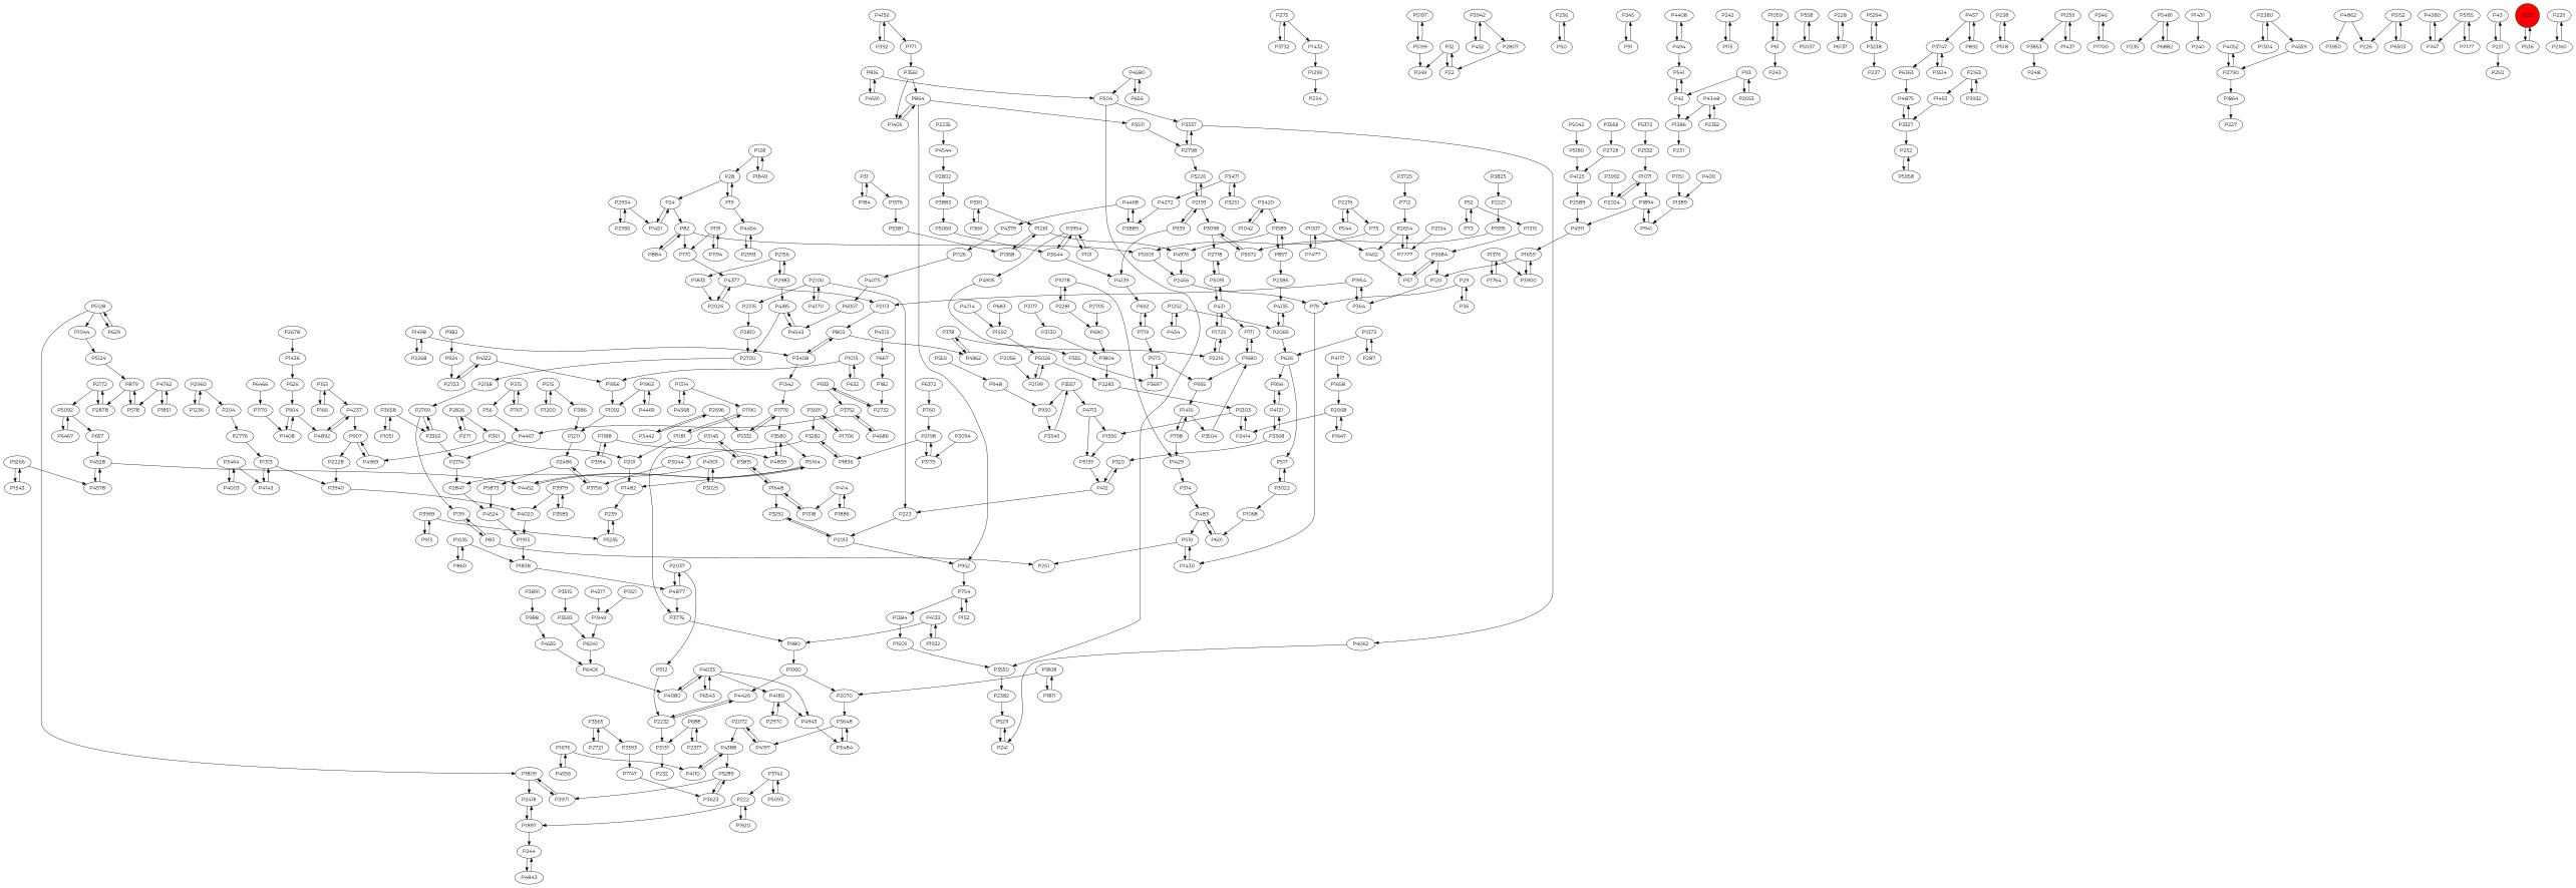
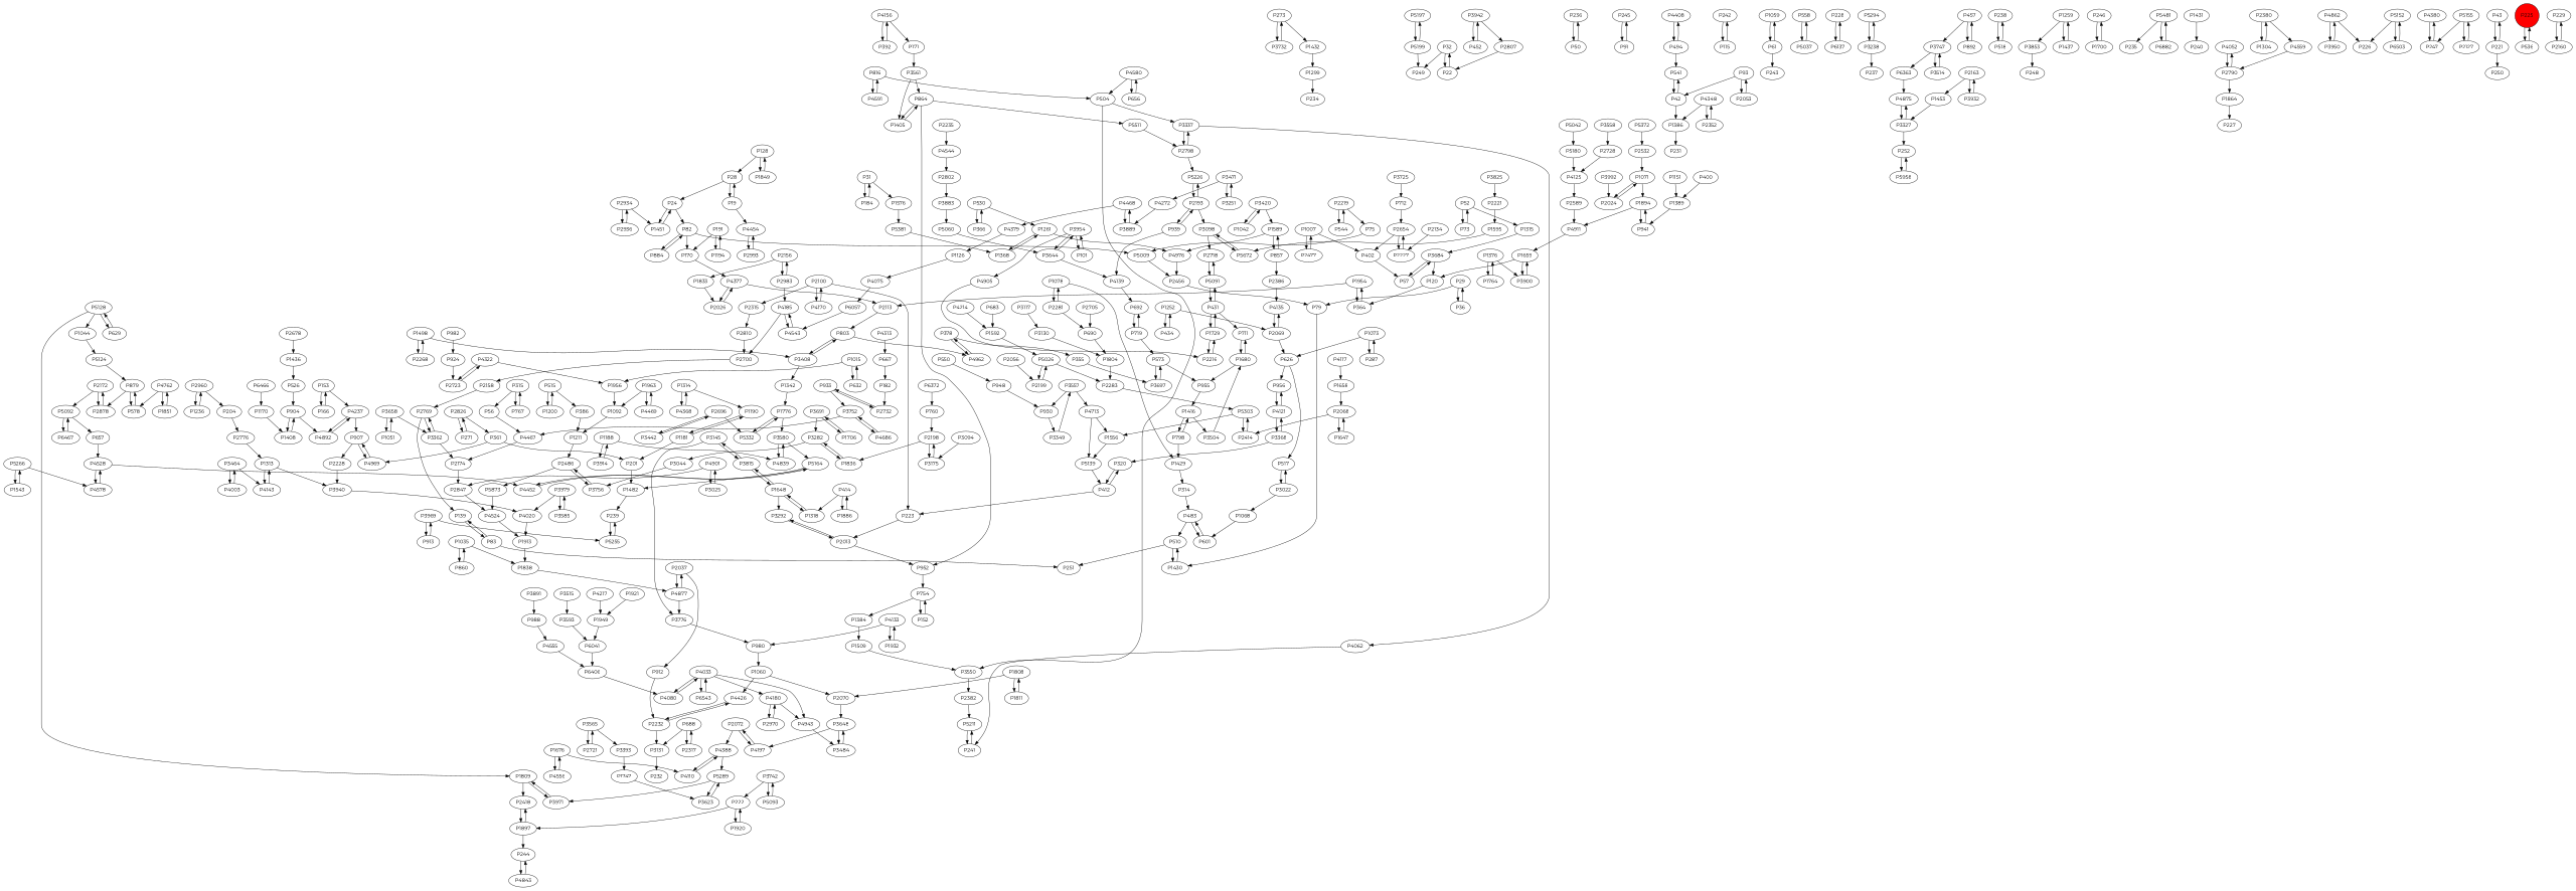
  digraph {
    fontname=Montserrat
    node [fontname=Montserrat]
    edge [fontname=Montserrat]
    P1190
    P1181
    P201
    P1482
    P5873
    P4524
    P1913
    P1838
    P1211
    P2486
    P3756
    P4133
    P1932
    P980
    P1060
    P1498
    P3408
    P2268
    P1342
    P803
    P1776
    P4962
    P1921
    P1949
    P6041
    P6406
    P948
    P930
    P3349
    P3557
    P28
    P19
    P24
    P4454
    P1451
    P82
    P4877
    P2037
    P3776
    P912
    P2232
    P1315
    P3684
    P120
    P57
    P364
    P2072
    P4197
    P4388
    P5289
    P4110
    P667
    P182
    P2732
    P933
    P5164
    P4452
    P239
    P816
    P4591
    P504
    P3337
    P3550
    P760
    P2198
    P1836
    P3175
    P3282
    P5303
    P1556
    P2414
    P5139
    P412
    P1432
    P1299
    P234
    P378
    P355
    P3697
    P2802
    P3883
    P5060
    P3644
    P2696
    P3442
    P5332
    P4426
    P3131
    P1007
    P2477
    P402
    P4143
    P1313
    P3940
    P4020
    P573
    P955
    P982
    P924
    P2723
    P4322
    P3992
    P2024
    P1071
    P1894
    P5197
    P5199
    P249
    P3130
    P1804
    P2283
    P3044
    P31
    P1576
    P184
    P5381
    P1368
    P2798
    P4062
    P2382
    P5226
    P241
    P864
    P5511
    P952
    P1405
    P754
    P4033
    P6543
    P4180
    P4943
    P4080
    P2970
    P3484
    P236
    P50
    P939
    P2193
    P4139
    P3098
    P692
    P2718
    P5672
    P245
    P91
    P907
    P2228
    P4969
    P4408
    P494
    P541
    P42
    P3117
    P5042
    P5180
    P4125
    P2589
    P1747
    P3623
    P3971
    P3691
    P1706
    P232
    P1252
    P434
    P2069
    P626
    P4135
    P242
    P115
    P515
    P386
    P1200
    P320
    P223
    P2013
    P5211
    P1676
    P4556
    P5092
    P657
    P6467
    P4528
    P4578
    P3732
    P273
    P2728
    P4911
    P3648
    P2700
    P2158
    P2769
    P3362
    P139
    P578
    P879
    P2878
    P2172
    P5128
    P1809
    P1044
    P629
    P2418
    P5124
    P1897
    P3900
    P1659
    P3580
    P4839
    P2134
    P2227
    P2654
    P2219
    P544
    P75
    P5009
    P4377
    P2113
    P2026
    P1059
    P61
    P243
    P4544
    P1954
    P530
    P366
    P1261
    P4976
    P2174
    P2847
    P83
    P3954
    P2056
    P2199
    P5026
    P688
    P2317
    P601
    P483
    P510
    P1430
    P251
    P1092
    P1384
    P152
    P1509
    P558
    P5037
    P1833
    P3464
    P4003
    P128
    P1849
    P244
    P4237
    P4892
    P2993
    P228
    P6137
    P2070
    P517
    P956
    P3022
    P4121
    P1068
    P2705
    P690
    P1386
    P231
    P2456
    P5091
    P431
    P4843
    P2221
    P1595
    P5294
    P3238
    P237
    P457
    P3747
    P892
    P6363
    P3514
    P4875
    P238
    P518
    P1963
    P4469
    P3853
    P248
    P246
    P1700
    P3504
    P1680
    P711
    P1416
    P101
    P4905
    P414
    P1318
    P1886
    P1648
    P3292
    P3815
    P798
    P1429
    P5266
    P1543
    P2352
    P4348
    P3914
    P1188
    P4217
    P2960
    P1236
    P204
    P2776
    P1729
    P2216
    P5958
    P252
    P719
    P5481
    P235
    P6882
    P1431
    P240
    P1658
    P2068
    P1647
    P32
    P22
    P79
    P4052
    P2790
    P1864
    P227
    P1956
    P3327
    P4117
    P3942
    P452
    P2807
    P4214
    P1592
    P314
    P3094
    P2934
    P2936
    P1042
    P3420
    P1589
    P857
    P4713
    P4862
    P226
    P3950
    P860
    P1035
    P3368
    P4380
    P247
    P2826
    P271
    P361
    P1259
    P1437
    P3742
    P5093
    P222
    P1920
    P5255
    P36
    P29
    P43
    P221
    P250
    P3593
    P3145
    P52
    P73
    P2386
    P3889
    P4468
    P4379
    P1126
    P6503
    P5152
    P767
    P315
    P56
    P4467
    P3251
    P3471
    P4272
    P884
    P170
    P225 [fillcolor=red shape=circle style=filled]
    P536
    P5155
    P2127
    P1808
    P1811
    P3979
    P3585
    P5372
    P2532
    P4170
    P2100
    P2315
    P2810
    P1376
    P1764
    P2380
    P1304
    P4559
    P3558
    P1436
    P526
    P904
    P1408
    P3891
    P988
    P4555
    P3393
    P2156
    P2983
    P4185
    P4543
    P4313
    P229
    P2160
    P171
    P3561
    P3658
    P1051
    P1078
    P2281
    P392
    P4156
    P550
    P153
    P166
    P941
    P6372
    P1073
    P287
    P3752
    P4686
    P1314
    P4368
    P1851
    P4762
    P3969
    P913
    P93
    P2053
    P400
    P1389
    P1015
    P632
    P4075
    P6057
    P191
    P1194
    P3565
    P2721
    P3725
    P712
    P4580
    P656
    P6466
    P1170
    P1453
    P2163
    P3932
    P683
    P3025
    P4901
    P3825
    P2678
    P1151
    P2235
    P3515
    P1190 -> P1181
    P1181 -> P1190
    P1181 -> P201
    P201 -> P1482
    P1482 -> P239
    P5873 -> P4524
    P4524 -> P1913
    P1913 -> P1838
    P1838 -> P4877
    P1211 -> P2486
    P2486 -> P5873
    P2486 -> P3756
    P3756 -> P2486
    P4133 -> P1932
    P4133 -> P980
    P1932 -> P4133
    P980 -> P1060
    P1060 -> P4426
    P1060 -> P2070
    P1498 -> P3408
    P1498 -> P2268
    P3408 -> P1342
    P3408 -> P803
    P2268 -> P1498
    P1342 -> P1776
    P803 -> P3408
    P803 -> P4962
    P1776 -> P5332
    P1776 -> P3580
    P4962 -> P378
    P1921 -> P1949
    P1949 -> P6041
    P6041 -> P6406
    P6406 -> P4080
    P948 -> P930
    P930 -> P3349
    P3349 -> P3557
    P3557 -> P930
    P3557 -> P4713
    P28 -> P19
    P28 -> P24
    P19 -> P28
    P19 -> P4454
    P24 -> P1451
    P24 -> P82
    P4454 -> P2993
    P1451 -> P24
    P82 -> P5009
    P82 -> P884
    P82 -> P170
    P4877 -> P2037
    P4877 -> P3776
    P2037 -> P4877
    P2037 -> P912
    P3776 -> P980
    P912 -> P2232
    P2232 -> P4426
    P2232 -> P3131
    P1315 -> P3684
    P3684 -> P120
    P3684 -> P57
    P120 -> P364
    P57 -> P3684
    P364 -> P1954
    P2072 -> P4197
    P2072 -> P4388
    P4197 -> P2072
    P4388 -> P5289
    P4388 -> P4110
    P5289 -> P3623
    P5289 -> P3971
    P4110 -> P4388
    P667 -> P182
    P182 -> P2732
    P2732 -> P933
    P933 -> P2732
    P933 -> P3752
    P5164 -> P1482
    P5164 -> P4452
    P4452 -> P5164
    P239 -> P5255
    P816 -> P4591
    P816 -> P504
    P4591 -> P816
    P504 -> P3337
    P504 -> P3550
    P3337 -> P2798
    P3337 -> P4062
    P3550 -> P2382
    P760 -> P2198
    P2198 -> P1836
    P2198 -> P3175
    P1836 -> P3282
    P3175 -> P2198
    P3282 -> P1836
    P3282 -> P3044
    P5303 -> P1556
    P5303 -> P2414
    P1556 -> P5139
    P2414 -> P5303
    P5139 -> P412
    P412 -> P320
    P412 -> P223
    P1432 -> P1299
    P1299 -> P234
    P378 -> P4962
    P378 -> P355
    P355 -> P3697
    P3697 -> P573
    P2802 -> P3883
    P3883 -> P5060
    P5060 -> P3644
    P3644 -> P4139
    P3644 -> P3954
    P2696 -> P3442
    P2696 -> P5332
    P3442 -> P2696
    P5332 -> P1776
    P4426 -> P2232
    P3131 -> P232
    P1007 -> P2477
    P1007 -> P402
    P2477 -> P1007
    P402 -> P57
    P4143 -> P1313
    P1313 -> P4143
    P1313 -> P3940
    P3940 -> P4020
    P4020 -> P1913
    P573 -> P3697
    P573 -> P955
    P955 -> P1416
    P982 -> P924
    P924 -> P2723
    P2723 -> P4322
    P4322 -> P2723
    P4322 -> P1956
    P3992 -> P2024
    P2024 -> P1071
    P1071 -> P2024
    P1071 -> P1894
    P1894 -> P4911
    P1894 -> P941
    P5197 -> P5199
    P5199 -> P5197
    P5199 -> P249
    P3130 -> P1804
    P1804 -> P2283
    P2283 -> P5303
    P3044 -> P3756
    P31 -> P1576
    P31 -> P184
    P1576 -> P5381
    P184 -> P31
    P5381 -> P1368
    P1368 -> P1261
    P2798 -> P3337
    P2798 -> P5226
    P4062 -> P241
    P2382 -> P5211
    P5226 -> P2193
    P241 -> P5211
    P864 -> P5511
    P864 -> P952
    P864 -> P1405
    P5511 -> P2798
    P952 -> P754
    P1405 -> P864
    P754 -> P1384
    P754 -> P152
    P4033 -> P6543
    P4033 -> P4180
    P4033 -> P4943
    P4033 -> P4080
    P6543 -> P4033
    P4180 -> P4943
    P4180 -> P2970
    P4943 -> P3484
    P4080 -> P4033
    P2970 -> P4180
    P3484 -> P3648
    P236 -> P50
    P50 -> P236
    P939 -> P2193
    P939 -> P4139
    P2193 -> P5226
    P2193 -> P939
    P2193 -> P3098
    P4139 -> P692
    P3098 -> P2718
    P3098 -> P5672
    P692 -> P719
    P2718 -> P5091
    P5672 -> P3098
    P245 -> P91
    P91 -> P245
    P907 -> P2228
    P907 -> P4969
    P2228 -> P3940
    P4969 -> P907
    P4408 -> P494
    P494 -> P4408
    P494 -> P541
    P541 -> P42
    P42 -> P541
    P42 -> P1386
    P3117 -> P3130
    P5042 -> P5180
    P5180 -> P4125
    P4125 -> P2589
    P2589 -> P4911
    P1747 -> P3623
    P3623 -> P5289
    P3971 -> P1809
    P3691 -> P3282
    P3691 -> P1706
    P1706 -> P3691
    P1252 -> P434
    P1252 -> P2069
    P434 -> P1252
    P2069 -> P626
    P2069 -> P4135
    P626 -> P517
    P626 -> P956
    P4135 -> P2069
    P242 -> P115
    P115 -> P242
    P515 -> P386
    P515 -> P1200
    P386 -> P1211
    P1200 -> P515
    P320 -> P412
    P223 -> P2013
    P2013 -> P952
    P2013 -> P3292
    P5211 -> P241
    P1676 -> P4110
    P1676 -> P4556
    P4556 -> P1676
    P5092 -> P657
    P5092 -> P6467
    P657 -> P4528
    P6467 -> P5092
    P4528 -> P4452
    P4528 -> P4578
    P4578 -> P4528
    P3732 -> P273
    P273 -> P1432
    P273 -> P3732
    P2728 -> P4125
    P4911 -> P1659
    P3648 -> P4197
    P3648 -> P3484
    P2700 -> P2158
    P2158 -> P2769
    P2769 -> P3362
    P2769 -> P139
    P3362 -> P2769
    P3362 -> P2174
    P139 -> P83
    P578 -> P879
    P879 -> P578
    P879 -> P2878
    P2878 -> P2172
    P2172 -> P5092
    P2172 -> P2878
    P5128 -> P1809
    P5128 -> P1044
    P5128 -> P629
    P1809 -> P3971
    P1809 -> P2418
    P1044 -> P5124
    P629 -> P5128
    P2418 -> P1897
    P5124 -> P879
    P1897 -> P2418
    P1897 -> P244
    P3900 -> P1659
    P1659 -> P120
    P1659 -> P3900
    P3580 -> P5164
    P3580 -> P4839
    P4839 -> P3580
    P2134 -> P2227
    P2227 -> P2654
    P2654 -> P402
    P2654 -> P2227
    P2219 -> P544
    P2219 -> P75
    P544 -> P2219
    P75 -> P5009
    P5009 -> P2456
    P4377 -> P2113
    P4377 -> P2026
    P2113 -> P803
    P2026 -> P4377
    P1059 -> P61
    P61 -> P1059
    P61 -> P243
    P4544 -> P2802
    P1954 -> P364
    P1954 -> P2113
    P530 -> P366
    P530 -> P1261
    P366 -> P530
    P1261 -> P1368
    P1261 -> P4976
    P4976 -> P2456
    P2174 -> P2847
    P2847 -> P4524
    P83 -> P139
    P83 -> P251
    P3954 -> P3644
    P3954 -> P101
    P3954 -> P4905
    P2056 -> P2199
    P2199 -> P5026
    P5026 -> P2283
    P5026 -> P2199
    P688 -> P3131
    P688 -> P2317
    P2317 -> P688
    P601 -> P483
    P483 -> P601
    P483 -> P510
    P510 -> P1430
    P510 -> P251
    P1430 -> P510
    P1092 -> P1211
    P1384 -> P1509
    P152 -> P754
    P1509 -> P3550
    P558 -> P5037
    P5037 -> P558
    P1833 -> P2026
    P3464 -> P4143
    P3464 -> P4003
    P4003 -> P3464
    P128 -> P28
    P128 -> P1849
    P1849 -> P128
    P244 -> P4843
    P4237 -> P907
    P4237 -> P4892
    P4892 -> P4237
    P2993 -> P4454
    P228 -> P6137
    P6137 -> P228
    P2070 -> P3648
    P517 -> P3022
    P956 -> P4121
    P3022 -> P517
    P3022 -> P1068
    P4121 -> P956
    P4121 -> P3368
    P1068 -> P601
    P2705 -> P690
    P690 -> P1804
    P1386 -> P231
    P2456 -> P79
    P5091 -> P2718
    P5091 -> P431
    P431 -> P5091
    P431 -> P711
    P431 -> P1729
    P4843 -> P244
    P2221 -> P1595
    P1595 -> P5672
    P5294 -> P3238
    P3238 -> P5294
    P3238 -> P237
    P457 -> P3747
    P457 -> P892
    P3747 -> P6363
    P3747 -> P3514
    P892 -> P457
    P6363 -> P4875
    P3514 -> P3747
    P4875 -> P3327
    P238 -> P518
    P518 -> P238
    P1963 -> P1092
    P1963 -> P4469
    P4469 -> P1963
    P3853 -> P248
    P246 -> P1700
    P1700 -> P246
    P3504 -> P1680
    P1680 -> P955
    P1680 -> P711
    P711 -> P1680
    P1416 -> P3504
    P1416 -> P798
    P101 -> P3954
    P4905 -> P2216
    P414 -> P1318
    P414 -> P1886
    P1318 -> P1648
    P1886 -> P414
    P1648 -> P1318
    P1648 -> P3292
    P1648 -> P3815
    P3292 -> P2013
    P3815 -> P1648
    P3815 -> P3145
    P798 -> P1416
    P798 -> P1429
    P1429 -> P314
    P5266 -> P4578
    P5266 -> P1543
    P1543 -> P5266
    P2352 -> P4348
    P4348 -> P1386
    P4348 -> P2352
    P3914 -> P1188
    P1188 -> P4839
    P1188 -> P3914
    P4217 -> P1949
    P2960 -> P1236
    P2960 -> P204
    P1236 -> P2960
    P204 -> P2776
    P2776 -> P1313
    P1729 -> P431
    P1729 -> P2216
    P2216 -> P1729
    P5958 -> P252
    P252 -> P5958
    P719 -> P573
    P719 -> P692
    P5481 -> P235
    P5481 -> P6882
    P6882 -> P5481
    P1431 -> P240
    P1658 -> P2068
    P2068 -> P2414
    P2068 -> P1647
    P1647 -> P2068
    P32 -> P249
    P32 -> P22
    P22 -> P32
    P79 -> P1430
    P4052 -> P2790
    P2790 -> P4052
    P2790 -> P1864
    P1864 -> P227
    P1956 -> P1092
    P3327 -> P4875
    P3327 -> P252
    P4117 -> P1658
    P3942 -> P452
    P3942 -> P2807
    P452 -> P3942
    P2807 -> P22
    P4214 -> P1592
    P1592 -> P5026
    P314 -> P483
    P3094 -> P3175
    P2934 -> P1451
    P2934 -> P2936
    P2936 -> P2934
    P1042 -> P3420
    P3420 -> P1042
    P3420 -> P1589
    P1589 -> P4976
    P1589 -> P857
    P857 -> P1589
    P857 -> P2386
    P4713 -> P1556
    P4713 -> P5139
    P4862 -> P226
    P4862 -> P3950
+   P3950 -> P4862
    P860 -> P1035
    P1035 -> P1838
    P1035 -> P860
    P3368 -> P320
    P3368 -> P4121
    P4380 -> P247
    P247 -> P4380
    P2826 -> P271
    P2826 -> P361
    P271 -> P2826
    P361 -> P201
    P361 -> P4969
    P1259 -> P3853
    P1259 -> P1437
    P1437 -> P1259
    P3742 -> P5093
    P3742 -> P222
    P5093 -> P3742
    P222 -> P1897
    P222 -> P1920
    P1920 -> P222
    P5255 -> P239
    P36 -> P29
    P29 -> P79
    P29 -> P36
    P43 -> P221
    P221 -> P43
    P221 -> P250
    P3593 -> P6041
    P3145 -> P3776
    P3145 -> P3815
    P52 -> P1315
    P52 -> P73
    P73 -> P52
    P2386 -> P4135
    P3889 -> P4468
    P4468 -> P3889
    P4468 -> P4379
    P4379 -> P1126
    P1126 -> P4075
    P6503 -> P5152
    P5152 -> P226
    P5152 -> P6503
    P767 -> P315
    P315 -> P767
    P315 -> P56
    P56 -> P4467
    P4467 -> P2174
    P3251 -> P3471
    P3471 -> P3251
    P3471 -> P4272
    P4272 -> P3889
    P884 -> P82
    P170 -> P4377
    P225 -> P536
    P536 -> P225
    P5155 -> P247
    P5155 -> P2127
    P2127 -> P5155
    P1808 -> P2070
    P1808 -> P1811
    P1811 -> P1808
    P3979 -> P4020
    P3979 -> P3585
    P3585 -> P3979
    P5372 -> P2532
    P2532 -> P1071
    P4170 -> P2100
    P2100 -> P223
    P2100 -> P4170
    P2100 -> P2315
    P2315 -> P2810
    P2810 -> P2700
    P1376 -> P3900
    P1376 -> P1764
    P1764 -> P1376
    P2380 -> P1304
    P2380 -> P4559
    P1304 -> P2380
    P4559 -> P2790
    P3558 -> P2728
    P1436 -> P526
    P526 -> P904
    P904 -> P4892
    P904 -> P1408
    P1408 -> P904
    P3891 -> P988
    P988 -> P4555
    P4555 -> P6406
    P3393 -> P1747
    P2156 -> P1833
    P2156 -> P2983
    P2983 -> P2156
    P2983 -> P4185
    P4185 -> P2700
    P4185 -> P4543
    P4543 -> P4185
    P4313 -> P667
    P229 -> P2160
    P2160 -> P229
    P171 -> P3561
    P3561 -> P864
    P3561 -> P1405
    P3658 -> P3362
    P3658 -> P1051
    P1051 -> P3658
    P1078 -> P1429
    P1078 -> P2281
    P2281 -> P690
    P2281 -> P1078
    P392 -> P4156
    P4156 -> P171
    P4156 -> P392
    P550 -> P948
    P153 -> P4237
    P153 -> P166
    P166 -> P153
    P941 -> P1894
    P6372 -> P760
    P1073 -> P626
    P1073 -> P287
    P287 -> P1073
    P3752 -> P4467
    P3752 -> P4686
    P4686 -> P3752
    P1314 -> P1190
    P1314 -> P4368
    P4368 -> P1314
    P1851 -> P4762
    P4762 -> P578
    P4762 -> P1851
    P3969 -> P5255
    P3969 -> P913
    P913 -> P3969
    P93 -> P42
    P93 -> P2053
    P2053 -> P93
    P400 -> P1389
    P1389 -> P941
    P1015 -> P1956
    P1015 -> P632
    P632 -> P1015
    P4075 -> P6057
    P6057 -> P4543
    P191 -> P170
    P191 -> P1194
    P1194 -> P191
    P3565 -> P3393
    P3565 -> P2721
    P2721 -> P3565
    P3725 -> P712
    P712 -> P2654
    P4580 -> P504
    P4580 -> P656
    P656 -> P4580
    P6466 -> P1170
    P1170 -> P1408
    P1453 -> P3327
    P2163 -> P1453
    P2163 -> P3932
    P3932 -> P2163
    P683 -> P1592
    P3025 -> P4901
    P4901 -> P2847
    P4901 -> P3025
    P3825 -> P2221
    P2678 -> P1436
    P1151 -> P1389
    P2235 -> P4544
    P3515 -> P3593
  }
